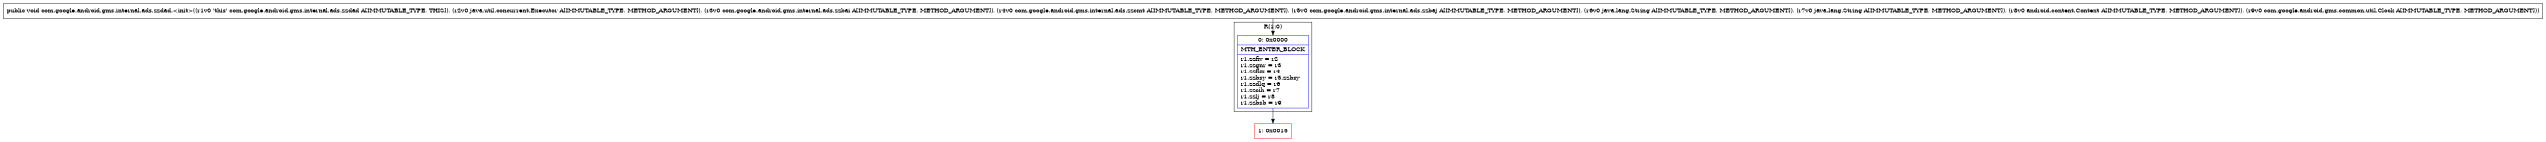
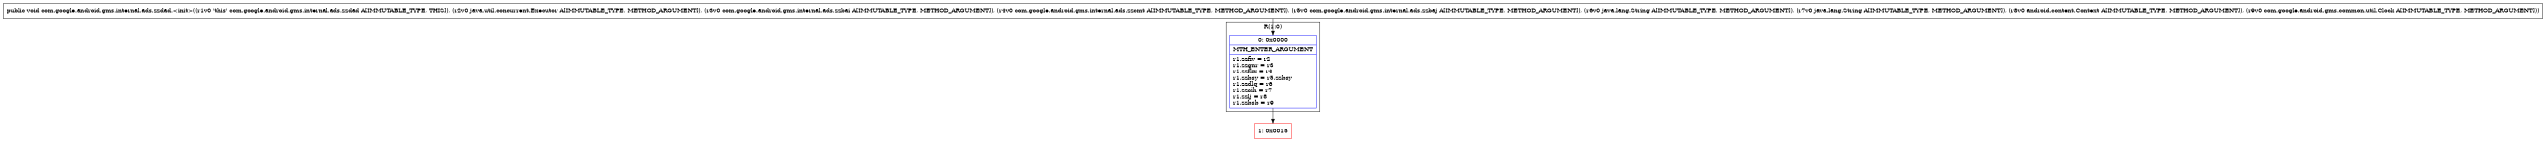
  digraph {
    node [shape=record]
-   n1 [color=blue label="{0\:\ 0x0000|MTH_ENTER_BLOCK\l|r1.zzfiv = r2\lr1.zzgnr = r3\lr1.zzfkx = r4\lr1.zzbsy = r5.zzbsy\lr1.zzdlq = r6\lr1.zzcih = r7\lr1.zzlj = r8\lr1.zzbsb = r9\l}"]
+   n1 [color=blue label="{0\:\ 0x0000|MTH_ENTER_ARGUMENT\l|r1.zzfiv = r2\lr1.zzgnr = r3\lr1.zzfkx = r4\lr1.zzbsy = r5.zzbsy\lr1.zzdlq = r6\lr1.zzcih = r7\lr1.zzlj = r8\lr1.zzbsb = r9\l}"]
    n2 [color=red label="{1\:\ 0x0015}"]
    n3 [label="{public void com.google.android.gms.internal.ads.zzdad.\<init\>((r1v0 'this' com.google.android.gms.internal.ads.zzdad A[IMMUTABLE_TYPE, THIS]), (r2v0 java.util.concurrent.Executor A[IMMUTABLE_TYPE, METHOD_ARGUMENT]), (r3v0 com.google.android.gms.internal.ads.zzbai A[IMMUTABLE_TYPE, METHOD_ARGUMENT]), (r4v0 com.google.android.gms.internal.ads.zzcmt A[IMMUTABLE_TYPE, METHOD_ARGUMENT]), (r5v0 com.google.android.gms.internal.ads.zzbaj A[IMMUTABLE_TYPE, METHOD_ARGUMENT]), (r6v0 java.lang.String A[IMMUTABLE_TYPE, METHOD_ARGUMENT]), (r7v0 java.lang.String A[IMMUTABLE_TYPE, METHOD_ARGUMENT]), (r8v0 android.content.Context A[IMMUTABLE_TYPE, METHOD_ARGUMENT]), (r9v0 com.google.android.gms.common.util.Clock A[IMMUTABLE_TYPE, METHOD_ARGUMENT])) }"]
    subgraph cluster_1 {
      label="R(1:0)"
      n1
    }
    n1 -> n2
    n3 -> n1
  }
